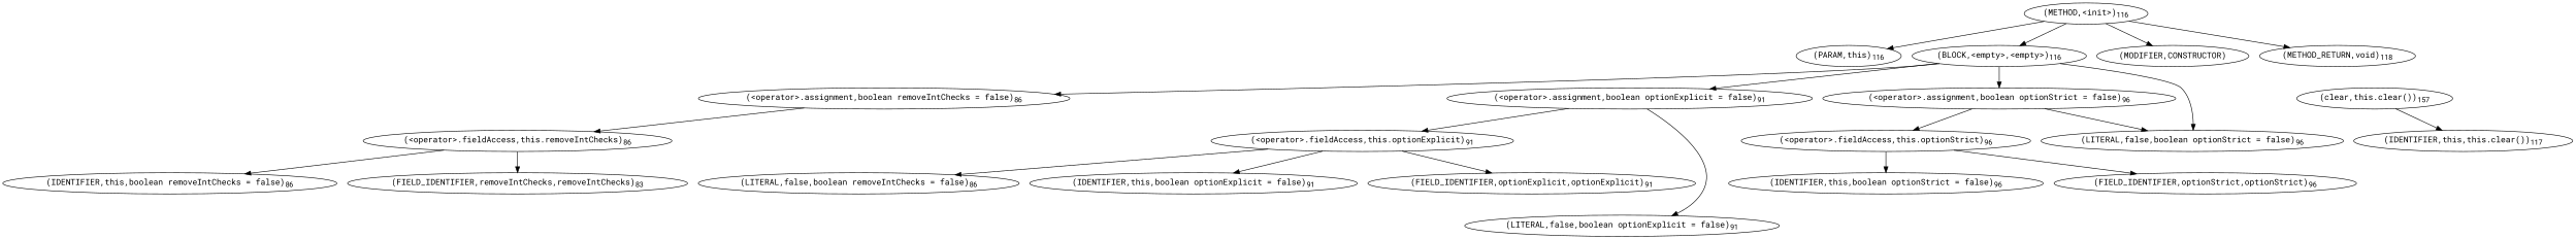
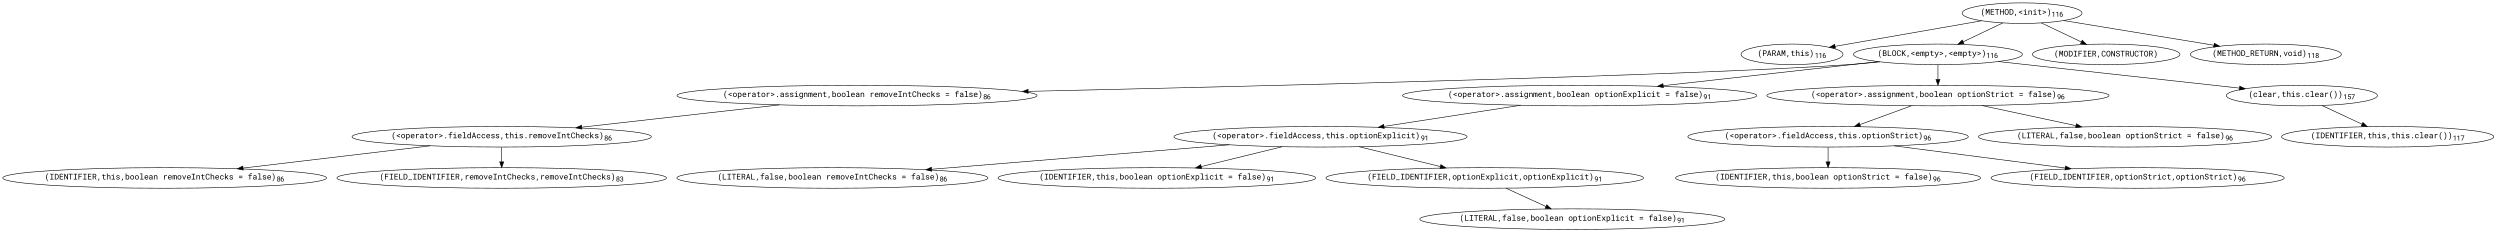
  digraph {
    fontname="Roboto Mono"
    node [fontname="Roboto Mono"]
    edge [fontname="Roboto Mono"]
    n1 [label=<(METHOD,&lt;init&gt;)<SUB>116</SUB>>]
    n2 [label=<(PARAM,this)<SUB>116</SUB>>]
    n3 [label=<(BLOCK,&lt;empty&gt;,&lt;empty&gt;)<SUB>116</SUB>>]
    n4 [label=<(MODIFIER,CONSTRUCTOR)>]
    n5 [label=<(METHOD_RETURN,void)<SUB>118</SUB>>]
    n6 [label=<(&lt;operator&gt;.assignment,boolean removeIntChecks = false)<SUB>86</SUB>>]
    n7 [label=<(&lt;operator&gt;.assignment,boolean optionExplicit = false)<SUB>91</SUB>>]
    n8 [label=<(&lt;operator&gt;.assignment,boolean optionStrict = false)<SUB>96</SUB>>]
    n9 [label=<(clear,this.clear())<SUB>157</SUB>>]
    n10 [label=<(&lt;operator&gt;.fieldAccess,this.removeIntChecks)<SUB>86</SUB>>]
    n11 [label=<(&lt;operator&gt;.fieldAccess,this.optionExplicit)<SUB>91</SUB>>]
    n12 [label=<(LITERAL,false,boolean optionExplicit = false)<SUB>91</SUB>>]
    n13 [label=<(&lt;operator&gt;.fieldAccess,this.optionStrict)<SUB>96</SUB>>]
    n14 [label=<(LITERAL,false,boolean optionStrict = false)<SUB>96</SUB>>]
    n15 [label=<(IDENTIFIER,this,this.clear())<SUB>117</SUB>>]
    n16 [label=<(IDENTIFIER,this,boolean removeIntChecks = false)<SUB>86</SUB>>]
    n17 [label=<(FIELD_IDENTIFIER,removeIntChecks,removeIntChecks)<SUB>83</SUB>>]
    n18 [label=<(LITERAL,false,boolean removeIntChecks = false)<SUB>86</SUB>>]
    n19 [label=<(IDENTIFIER,this,boolean optionExplicit = false)<SUB>91</SUB>>]
    n20 [label=<(FIELD_IDENTIFIER,optionExplicit,optionExplicit)<SUB>91</SUB>>]
    n21 [label=<(IDENTIFIER,this,boolean optionStrict = false)<SUB>96</SUB>>]
    n22 [label=<(FIELD_IDENTIFIER,optionStrict,optionStrict)<SUB>96</SUB>>]
    n1 -> n2
    n1 -> n3
    n1 -> n4
    n1 -> n5
    n3 -> n6
    n3 -> n7
    n3 -> n8
-   n3 -> n14
+   n3 -> n9
    n6 -> n10
    n7 -> n11
-   n7 -> n12
+   n20 -> n12
    n8 -> n13
    n8 -> n14
    n9 -> n15
    n10 -> n16
    n10 -> n17
    n11 -> n18
    n11 -> n19
    n11 -> n20
    n13 -> n21
    n13 -> n22
  }
